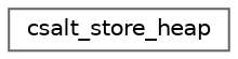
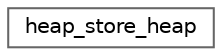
  digraph {
    rankdir=LR
-   n1 [color=grey40 fillcolor=white fontname=Helvetica fontsize=10 height=0.2 label=csalt_store_heap shape=box style=filled width=0.4]
+   n1 [color=grey40 fillcolor=white fontname=Helvetica fontsize=10 height=0.2 label=heap_store_heap shape=box style=filled width=0.4]
  }
